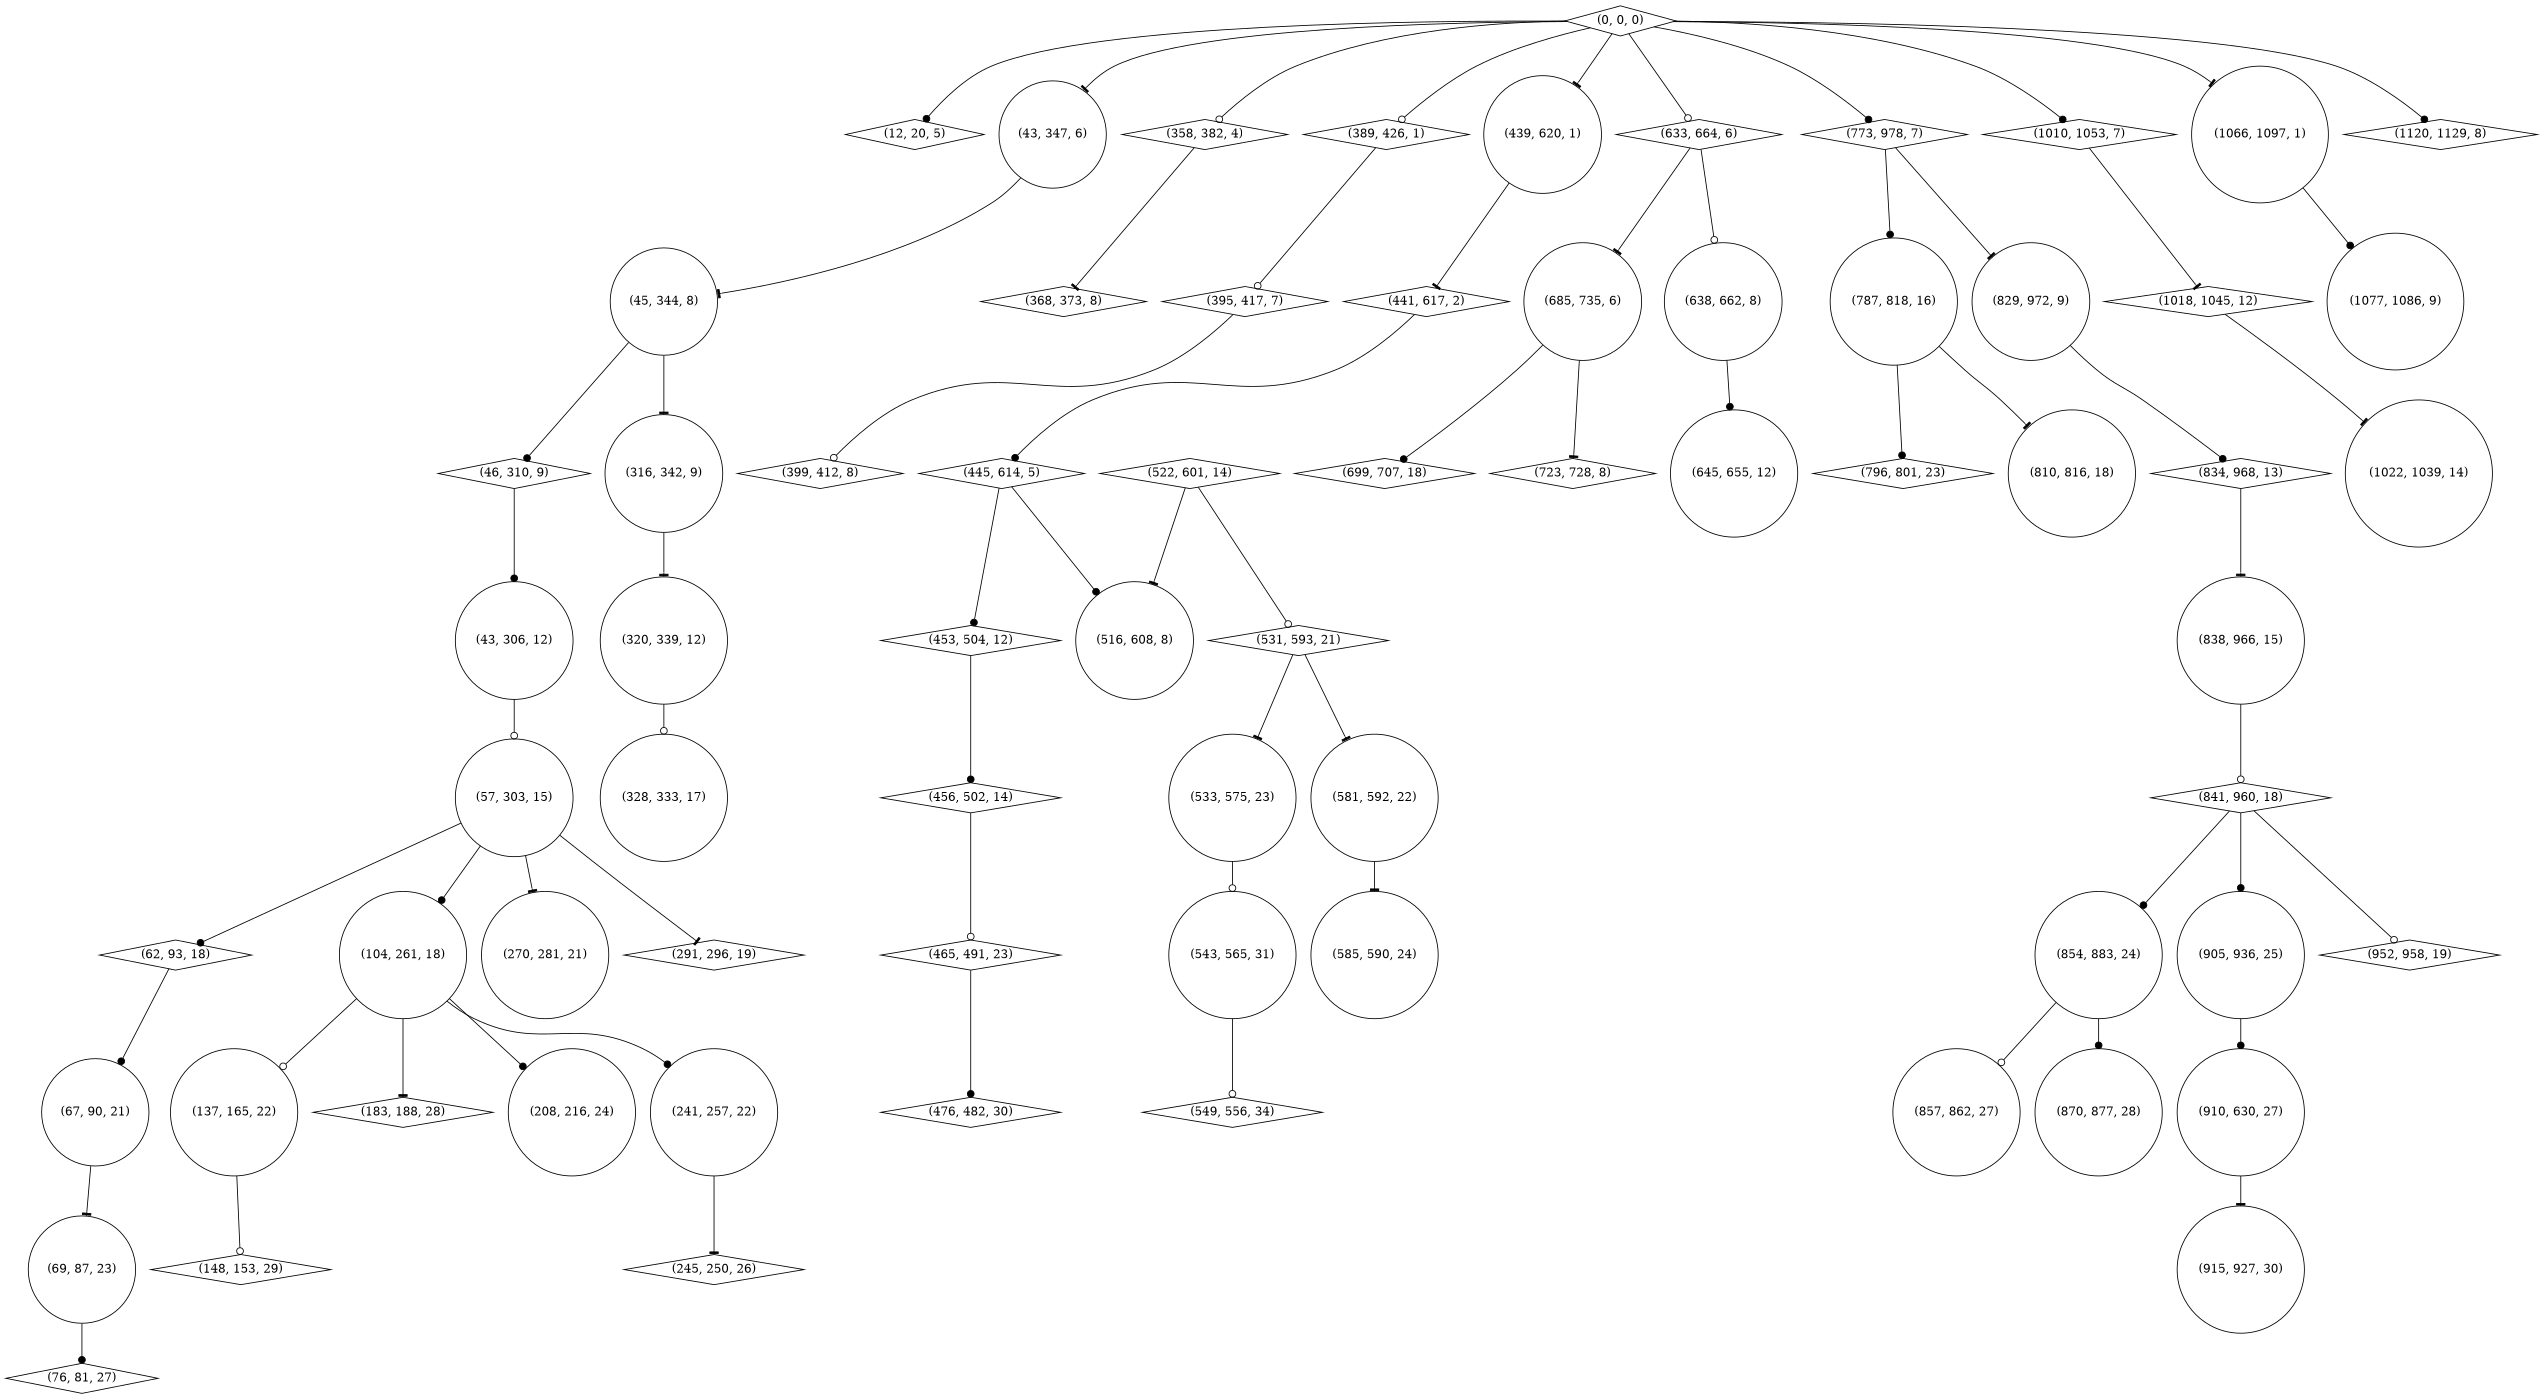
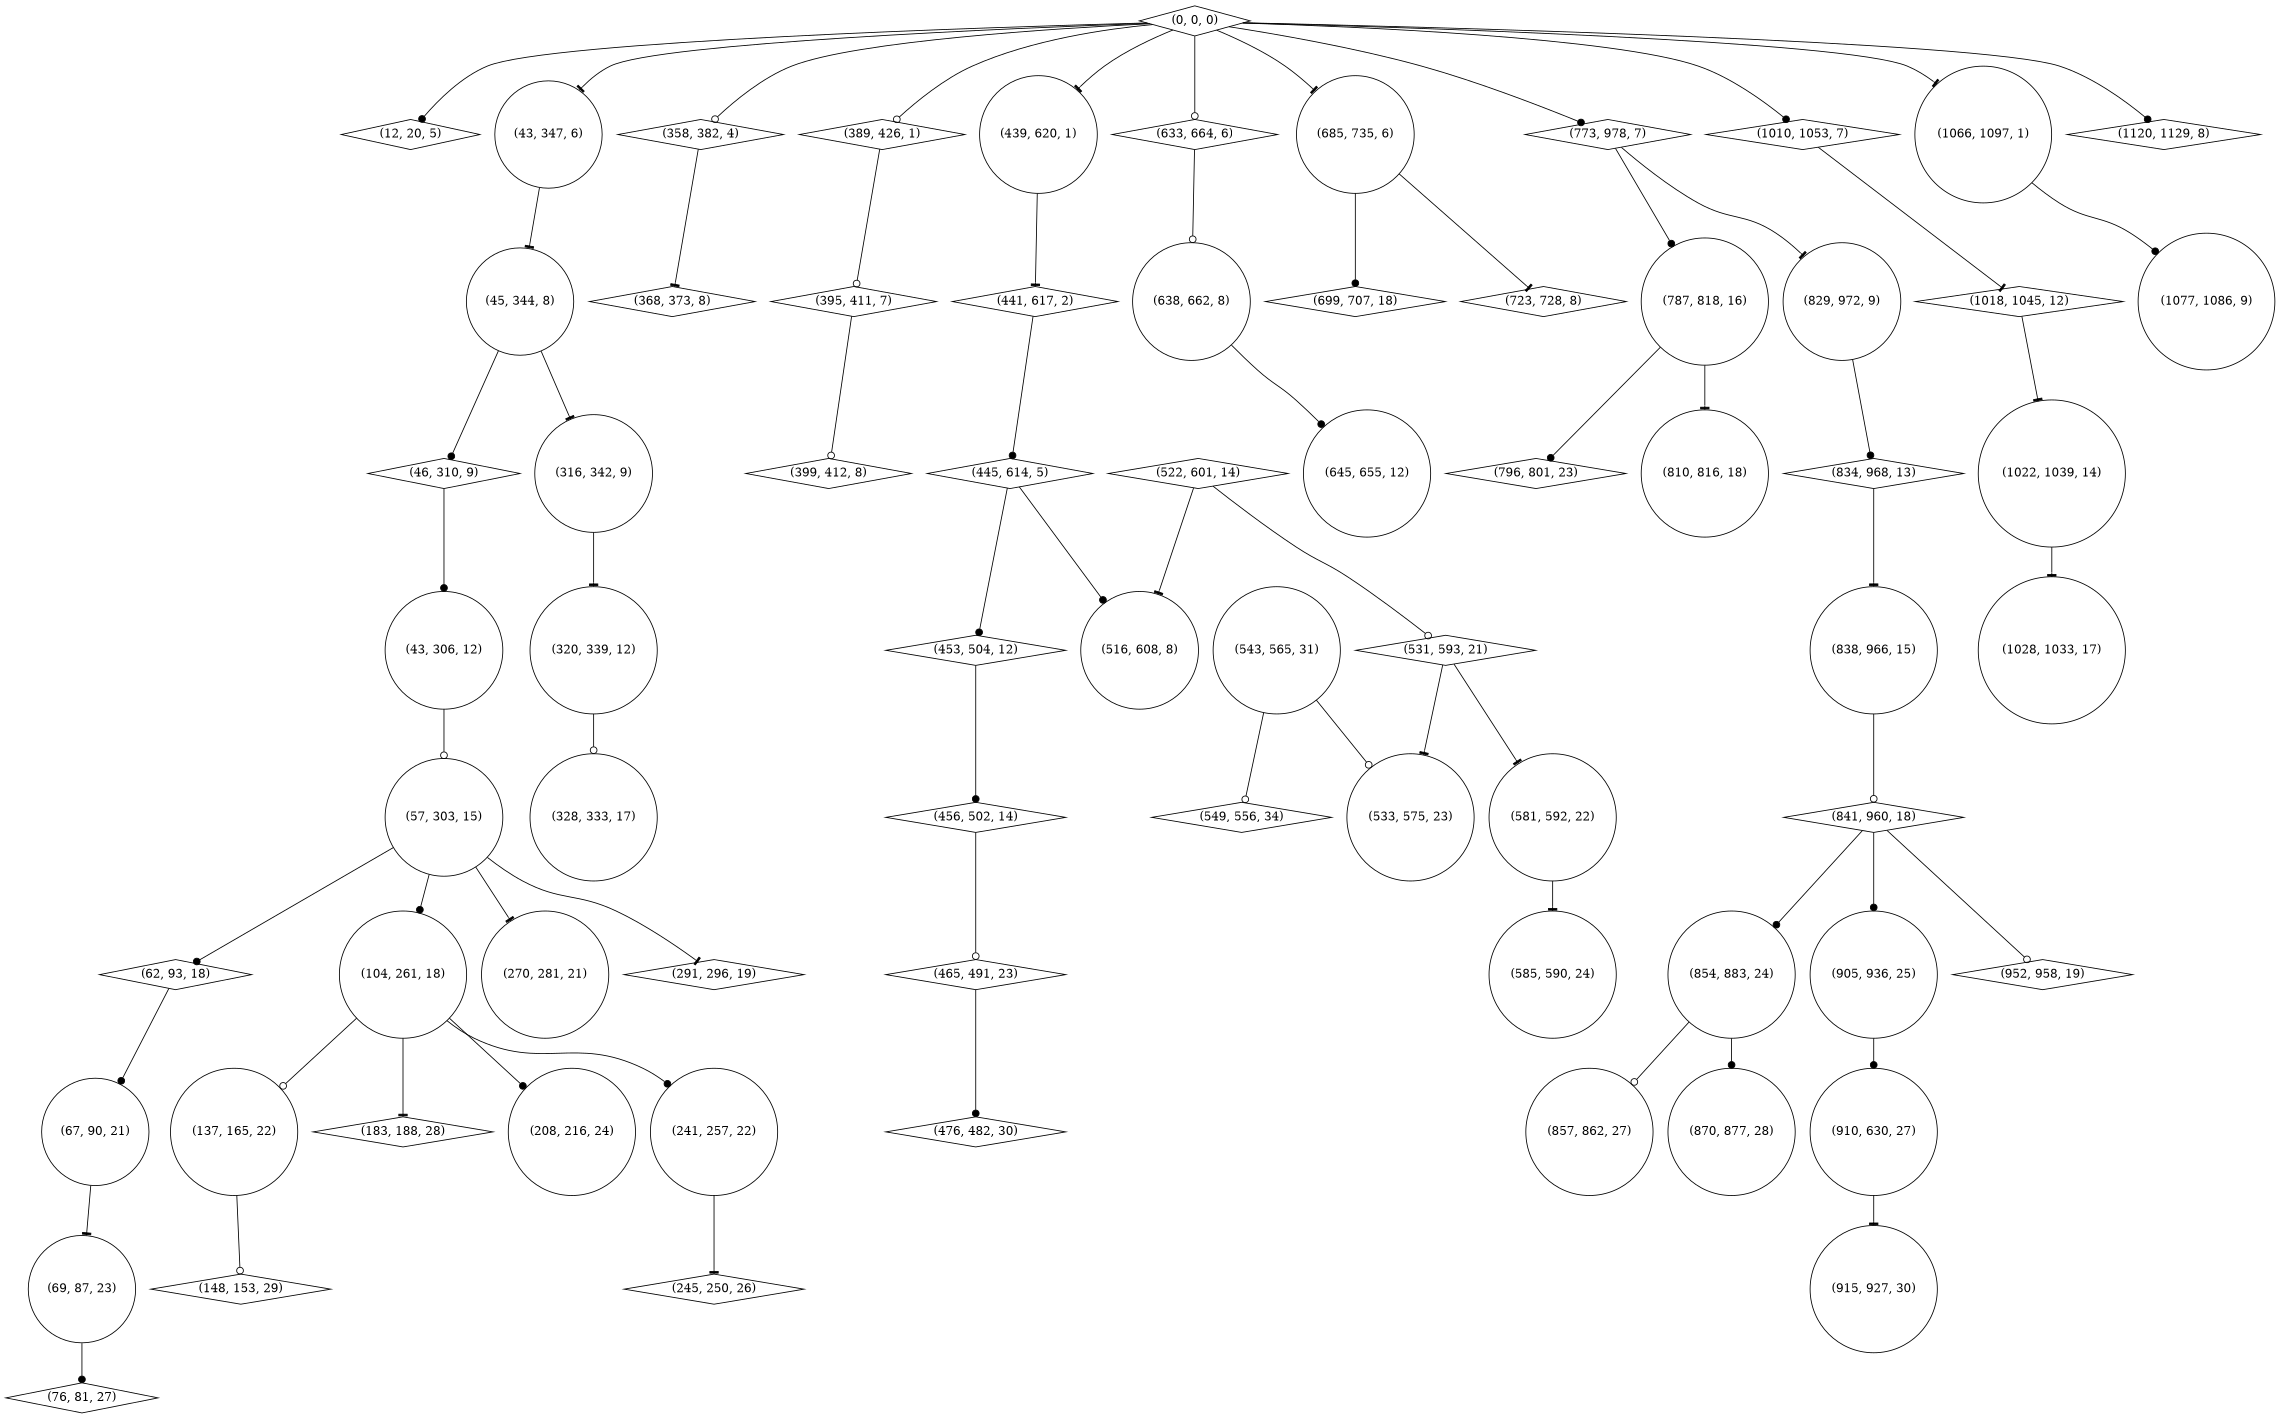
  digraph {
    node [shape=circle]
    edge [arrowhead=dot]
    "(0, 0, 0)" [shape=diamond]
    "(12, 20, 5)" [shape=diamond]
    "(43, 347, 6)"
    "(358, 382, 4)" [shape=diamond]
    "(389, 426, 1)" [shape=diamond]
    "(439, 620, 1)"
    "(633, 664, 6)" [shape=diamond]
    "(685, 735, 6)"
    "(773, 978, 7)" [shape=diamond]
    "(1010, 1053, 7)" [shape=diamond]
    "(1066, 1097, 1)"
    "(1120, 1129, 8)" [shape=diamond]
    "(45, 344, 8)"
    "(368, 373, 8)" [shape=diamond]
-   "(395, 417, 7)" [shape=diamond]
+   "(395, 417, 7)" [shape=diamond label="(395, 411, 7)"]
    "(441, 617, 2)" [shape=diamond]
    "(638, 662, 8)"
    "(699, 707, 18)" [shape=diamond]
    "(723, 728, 8)" [shape=diamond]
    "(787, 818, 16)"
    "(829, 972, 9)"
    "(1018, 1045, 12)" [shape=diamond]
    "(1077, 1086, 9)"
    "(46, 310, 9)" [shape=diamond]
    "(316, 342, 9)"
    n26 [label="(43, 306, 12)"]
    "(320, 339, 12)"
    "(57, 303, 15)"
    "(62, 93, 18)" [shape=diamond]
    "(104, 261, 18)"
    "(270, 281, 21)"
    "(291, 296, 19)" [shape=diamond]
    "(67, 90, 21)"
    "(137, 165, 22)"
    "(183, 188, 28)" [shape=diamond]
    "(208, 216, 24)"
    "(241, 257, 22)"
    "(69, 87, 23)"
    "(76, 81, 27)" [shape=diamond]
    "(148, 153, 29)" [shape=diamond]
    "(245, 250, 26)" [shape=diamond]
    "(328, 333, 17)"
    "(399, 412, 8)" [shape=diamond]
    "(445, 614, 5)" [shape=diamond]
    "(453, 504, 12)" [shape=diamond]
    "(516, 608, 8)"
    "(456, 502, 14)" [shape=diamond]
    "(465, 491, 23)" [shape=diamond]
    "(476, 482, 30)" [shape=diamond]
    "(522, 601, 14)" [shape=diamond]
    "(531, 593, 21)" [shape=diamond]
    "(533, 575, 23)"
    "(581, 592, 22)"
    "(543, 565, 31)"
    "(585, 590, 24)"
    "(549, 556, 34)" [shape=diamond]
    "(645, 655, 12)"
    "(796, 801, 23)" [shape=diamond]
    "(810, 816, 18)"
    "(834, 968, 13)" [shape=diamond]
    "(838, 966, 15)"
    "(841, 960, 18)" [shape=diamond]
    "(854, 883, 24)"
    "(905, 936, 25)"
    "(952, 958, 19)" [shape=diamond]
    "(857, 862, 27)"
    "(870, 877, 28)"
    n68 [label="(910, 630, 27)"]
    "(915, 927, 30)"
    "(1022, 1039, 14)"
+   "(1028, 1033, 17)"
    "(0, 0, 0)" -> "(12, 20, 5)"
    "(0, 0, 0)" -> "(43, 347, 6)" [arrowhead=tee]
    "(0, 0, 0)" -> "(358, 382, 4)" [arrowhead=odot]
    "(0, 0, 0)" -> "(389, 426, 1)" [arrowhead=odot]
    "(0, 0, 0)" -> "(439, 620, 1)" [arrowhead=tee]
    "(0, 0, 0)" -> "(633, 664, 6)" [arrowhead=odot]
-   "(633, 664, 6)" -> "(685, 735, 6)" [arrowhead=tee]
+   "(0, 0, 0)" -> "(685, 735, 6)" [arrowhead=tee]
    "(0, 0, 0)" -> "(773, 978, 7)"
    "(0, 0, 0)" -> "(1010, 1053, 7)"
    "(0, 0, 0)" -> "(1066, 1097, 1)" [arrowhead=tee]
    "(0, 0, 0)" -> "(1120, 1129, 8)"
    "(43, 347, 6)" -> "(45, 344, 8)" [arrowhead=tee]
    "(358, 382, 4)" -> "(368, 373, 8)" [arrowhead=tee]
    "(389, 426, 1)" -> "(395, 417, 7)" [arrowhead=odot]
    "(439, 620, 1)" -> "(441, 617, 2)" [arrowhead=tee]
    "(633, 664, 6)" -> "(638, 662, 8)" [arrowhead=odot]
    "(685, 735, 6)" -> "(699, 707, 18)"
    "(685, 735, 6)" -> "(723, 728, 8)" [arrowhead=tee]
    "(773, 978, 7)" -> "(787, 818, 16)"
    "(773, 978, 7)" -> "(829, 972, 9)" [arrowhead=tee]
    "(1010, 1053, 7)" -> "(1018, 1045, 12)" [arrowhead=tee]
    "(1066, 1097, 1)" -> "(1077, 1086, 9)"
    "(45, 344, 8)" -> "(46, 310, 9)"
    "(45, 344, 8)" -> "(316, 342, 9)" [arrowhead=tee]
    "(395, 417, 7)" -> "(399, 412, 8)" [arrowhead=odot]
    "(441, 617, 2)" -> "(445, 614, 5)"
    "(638, 662, 8)" -> "(645, 655, 12)"
    "(787, 818, 16)" -> "(796, 801, 23)"
    "(787, 818, 16)" -> "(810, 816, 18)" [arrowhead=tee]
    "(829, 972, 9)" -> "(834, 968, 13)"
    "(1018, 1045, 12)" -> "(1022, 1039, 14)" [arrowhead=tee]
    "(46, 310, 9)" -> n26
    "(316, 342, 9)" -> "(320, 339, 12)" [arrowhead=tee]
    n26 -> "(57, 303, 15)" [arrowhead=odot]
    "(320, 339, 12)" -> "(328, 333, 17)" [arrowhead=odot]
    "(57, 303, 15)" -> "(62, 93, 18)"
    "(57, 303, 15)" -> "(104, 261, 18)"
    "(57, 303, 15)" -> "(270, 281, 21)" [arrowhead=tee]
    "(57, 303, 15)" -> "(291, 296, 19)" [arrowhead=tee]
    "(62, 93, 18)" -> "(67, 90, 21)"
    "(104, 261, 18)" -> "(137, 165, 22)" [arrowhead=odot]
    "(104, 261, 18)" -> "(183, 188, 28)" [arrowhead=tee]
    "(104, 261, 18)" -> "(208, 216, 24)"
    "(104, 261, 18)" -> "(241, 257, 22)"
    "(67, 90, 21)" -> "(69, 87, 23)" [arrowhead=tee]
    "(137, 165, 22)" -> "(148, 153, 29)" [arrowhead=odot]
    "(241, 257, 22)" -> "(245, 250, 26)" [arrowhead=tee]
    "(69, 87, 23)" -> "(76, 81, 27)"
    "(445, 614, 5)" -> "(453, 504, 12)"
    "(445, 614, 5)" -> "(516, 608, 8)"
    "(453, 504, 12)" -> "(456, 502, 14)"
    "(456, 502, 14)" -> "(465, 491, 23)" [arrowhead=odot]
    "(465, 491, 23)" -> "(476, 482, 30)"
    "(522, 601, 14)" -> "(516, 608, 8)" [arrowhead=tee]
    "(522, 601, 14)" -> "(531, 593, 21)" [arrowhead=odot]
    "(531, 593, 21)" -> "(533, 575, 23)" [arrowhead=tee]
    "(531, 593, 21)" -> "(581, 592, 22)" [arrowhead=tee]
-   "(533, 575, 23)" -> "(543, 565, 31)" [arrowhead=odot]
+   "(543, 565, 31)" -> "(533, 575, 23)" [arrowhead=odot]
    "(581, 592, 22)" -> "(585, 590, 24)" [arrowhead=tee]
    "(543, 565, 31)" -> "(549, 556, 34)" [arrowhead=odot]
    "(834, 968, 13)" -> "(838, 966, 15)" [arrowhead=tee]
    "(838, 966, 15)" -> "(841, 960, 18)" [arrowhead=odot]
    "(841, 960, 18)" -> "(854, 883, 24)"
    "(841, 960, 18)" -> "(905, 936, 25)"
    "(841, 960, 18)" -> "(952, 958, 19)" [arrowhead=odot]
    "(854, 883, 24)" -> "(857, 862, 27)" [arrowhead=odot]
    "(854, 883, 24)" -> "(870, 877, 28)"
    "(905, 936, 25)" -> n68
    n68 -> "(915, 927, 30)" [arrowhead=tee]
+   "(1022, 1039, 14)" -> "(1028, 1033, 17)" [arrowhead=tee]
  }
